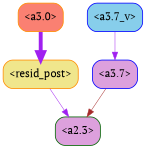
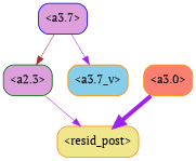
  strict digraph {
    fontname="PT Serif"
    splines=true
    node [color=blue fillcolor=plum fontname="PT Serif" shape=box style="filled, rounded"]
    edge [color=purple fontname="PT Serif" penwidth=0.6]
    "<a3.7>"
    "<a2.3>" [color=darkgreen]
    "<resid_post>" [color=darkorange fillcolor=khaki]
    "<a3.0>" [color=darkorange fillcolor=salmon]
-   "<a3.7_v>" [fillcolor=skyblue]
+   "<a3.7_v>" [color=darkorange fillcolor=skyblue]
    "<a3.7>" -> "<a2.3>" [color=brown]
-   "<resid_post>" -> "<a2.3>"
+   "<a2.3>" -> "<resid_post>"
    "<a3.0>" -> "<resid_post>" [penwidth=4.904066681861877]
-   "<a3.7_v>" -> "<a3.7>"
+   "<a3.7>" -> "<a3.7_v>"
  }
